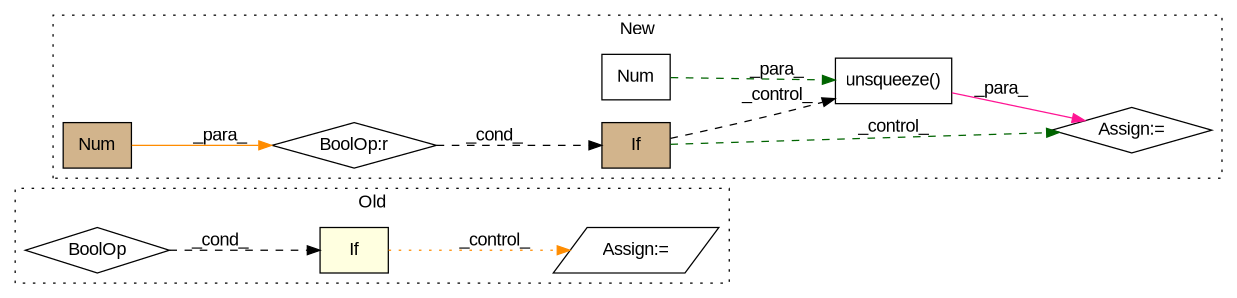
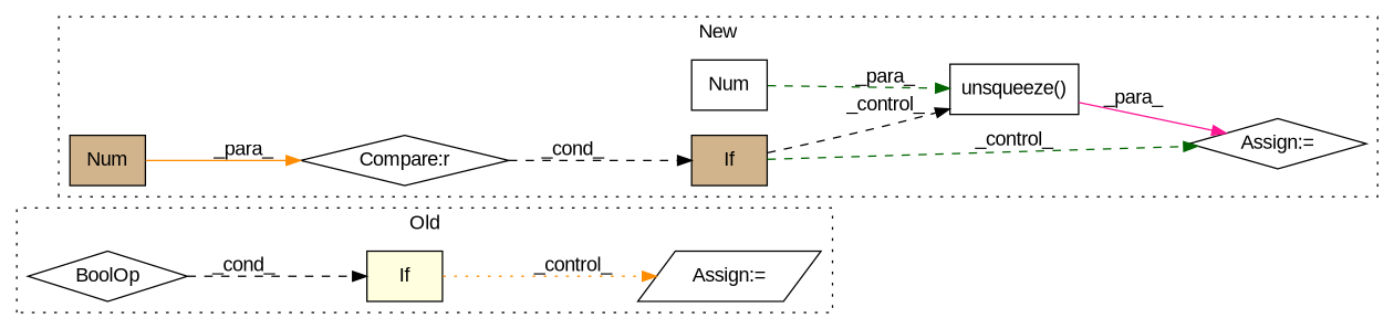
  digraph {
    rankdir=LR
    fontname="Liberation Sans"
    node [a=96 l=3 shape=box style=filled fillcolor=white fontname="Liberation Sans"]
    edge [color=black style=dashed fontname="Liberation Sans"]
    n1 [a=72 l=63 label=BoolOp s=14747 shape=diamond]
    n2 [label=If s=14744 fillcolor=lightyellow]
    n3 [a=68 l=4 label="Assign:=" s=14832 shape=parallelogram]
    n4 [a=75 l="52,1" label="unsqueeze()" s="19116,19170"]
    n5 [a=76 l=2 label=Num s=19168]
-   n6 [a=40 l=31 label="BoolOp:r" s=19038 shape=diamond]
+   n6 [a=40 l=31 label="Compare:r" s=19038 shape=diamond]
    n7 [a=76 l=1 label=Num s=19068 fillcolor=tan]
    n8 [a=68 label="Assign:=" s=19091 shape=diamond]
    n9 [label=If s=19035 fillcolor=tan]
    subgraph cluster_1 {
      label=Old
      style=dotted
      n1
      n2
      n3
    }
    subgraph cluster_2 {
      label=New
      style=dotted
      n4
      n5
      n6
      n7
      n8
      n9
    }
    n1 -> n2 [label=_cond_]
    n2 -> n3 [label=_control_ color=darkorange style=dotted]
    n4 -> n8 [label=_para_ color=deeppink style=solid]
    n5 -> n4 [label=_para_ color=darkgreen]
    n6 -> n9 [label=_cond_]
    n7 -> n6 [label=_para_ color=darkorange style=solid]
    n9 -> n4 [label=_control_]
    n9 -> n8 [label=_control_ color=darkgreen]
  }
